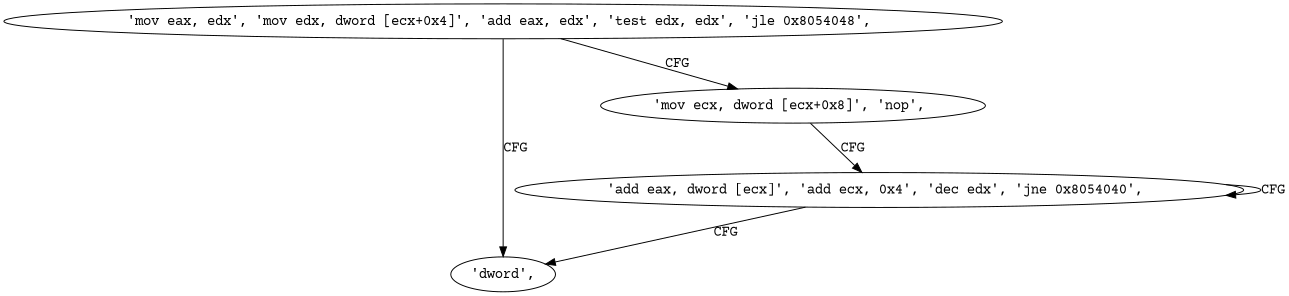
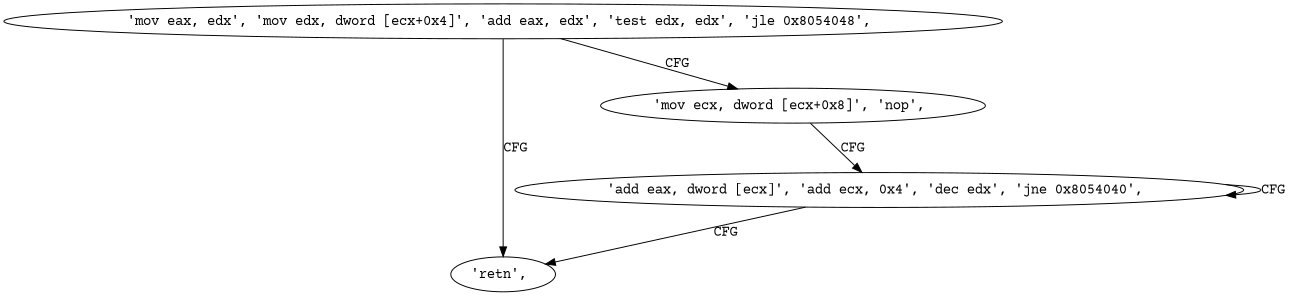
  digraph {
    fontname="Courier Prime"
    node [fontname="Courier Prime"]
    edge [fontname="Courier Prime"]
    n1 [label="'mov eax, edx', 'mov edx, dword [ecx+0x4]', 'add eax, edx', 'test edx, edx', 'jle 0x8054048', "]
-   n2 [label="'dword',"]
+   n2 [label="'retn', "]
    n3 [label="'mov ecx, dword [ecx+0x8]', 'nop', "]
    n4 [label="'add eax, dword [ecx]', 'add ecx, 0x4', 'dec edx', 'jne 0x8054040', "]
    n1 -> n2 [label=CFG]
    n1 -> n3 [label=CFG]
    n3 -> n4 [label=CFG]
    n4 -> n2 [label=CFG]
    n4 -> n4 [label=CFG]
  }
